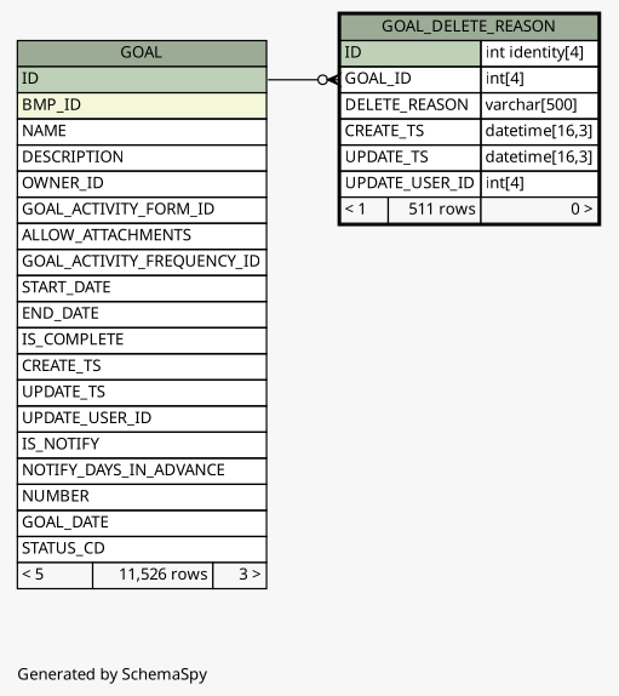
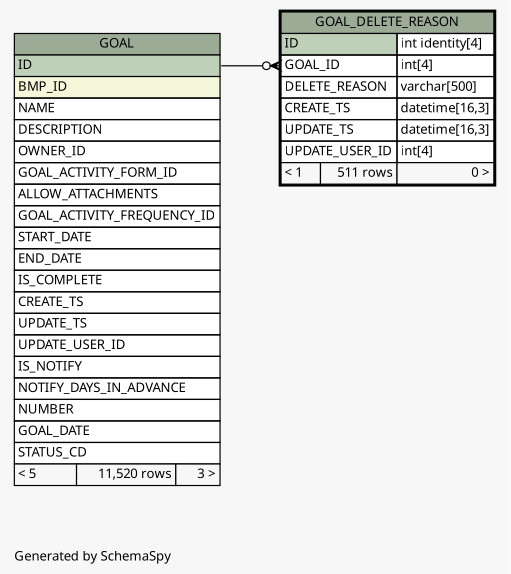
  digraph {
    bgcolor="#f7f7f7"
    fontname="Noto Sans"
    fontsize=11
    label="\nGenerated by SchemaSpy"
    labeljust=l
    nodesep=0.18
    rankdir=RL
    ranksep=0.46
    node [fontname="Noto Sans" fontsize=11 shape=plaintext]
    n1 [label=<     <TABLE BORDER="2" CELLBORDER="1" CELLSPACING="0" BGCOLOR="#ffffff">       <TR><TD COLSPAN="3" BGCOLOR="#9bab96" ALIGN="CENTER">GOAL_DELETE_REASON</TD></TR>       <TR><TD PORT="ID" COLSPAN="2" BGCOLOR="#bed1b8" ALIGN="LEFT">ID</TD><TD PORT="ID.type" ALIGN="LEFT">int identity[4]</TD></TR>       <TR><TD PORT="GOAL_ID" COLSPAN="2" ALIGN="LEFT">GOAL_ID</TD><TD PORT="GOAL_ID.type" ALIGN="LEFT">int[4]</TD></TR>       <TR><TD PORT="DELETE_REASON" COLSPAN="2" ALIGN="LEFT">DELETE_REASON</TD><TD PORT="DELETE_REASON.type" ALIGN="LEFT">varchar[500]</TD></TR>       <TR><TD PORT="CREATE_TS" COLSPAN="2" ALIGN="LEFT">CREATE_TS</TD><TD PORT="CREATE_TS.type" ALIGN="LEFT">datetime[16,3]</TD></TR>       <TR><TD PORT="UPDATE_TS" COLSPAN="2" ALIGN="LEFT">UPDATE_TS</TD><TD PORT="UPDATE_TS.type" ALIGN="LEFT">datetime[16,3]</TD></TR>       <TR><TD PORT="UPDATE_USER_ID" COLSPAN="2" ALIGN="LEFT">UPDATE_USER_ID</TD><TD PORT="UPDATE_USER_ID.type" ALIGN="LEFT">int[4]</TD></TR>       <TR><TD ALIGN="LEFT" BGCOLOR="#f7f7f7">&lt; 1</TD><TD ALIGN="RIGHT" BGCOLOR="#f7f7f7">511 rows</TD><TD ALIGN="RIGHT" BGCOLOR="#f7f7f7">0 &gt;</TD></TR>     </TABLE>>]
-   n2 [label=<     <TABLE BORDER="0" CELLBORDER="1" CELLSPACING="0" BGCOLOR="#ffffff">       <TR><TD COLSPAN="3" BGCOLOR="#9bab96" ALIGN="CENTER">GOAL</TD></TR>       <TR><TD PORT="ID" COLSPAN="3" BGCOLOR="#bed1b8" ALIGN="LEFT">ID</TD></TR>       <TR><TD PORT="BMP_ID" COLSPAN="3" BGCOLOR="#f4f7da" ALIGN="LEFT">BMP_ID</TD></TR>       <TR><TD PORT="NAME" COLSPAN="3" ALIGN="LEFT">NAME</TD></TR>       <TR><TD PORT="DESCRIPTION" COLSPAN="3" ALIGN="LEFT">DESCRIPTION</TD></TR>       <TR><TD PORT="OWNER_ID" COLSPAN="3" ALIGN="LEFT">OWNER_ID</TD></TR>       <TR><TD PORT="GOAL_ACTIVITY_FORM_ID" COLSPAN="3" ALIGN="LEFT">GOAL_ACTIVITY_FORM_ID</TD></TR>       <TR><TD PORT="ALLOW_ATTACHMENTS" COLSPAN="3" ALIGN="LEFT">ALLOW_ATTACHMENTS</TD></TR>       <TR><TD PORT="GOAL_ACTIVITY_FREQUENCY_ID" COLSPAN="3" ALIGN="LEFT">GOAL_ACTIVITY_FREQUENCY_ID</TD></TR>       <TR><TD PORT="START_DATE" COLSPAN="3" ALIGN="LEFT">START_DATE</TD></TR>       <TR><TD PORT="END_DATE" COLSPAN="3" ALIGN="LEFT">END_DATE</TD></TR>       <TR><TD PORT="IS_COMPLETE" COLSPAN="3" ALIGN="LEFT">IS_COMPLETE</TD></TR>       <TR><TD PORT="CREATE_TS" COLSPAN="3" ALIGN="LEFT">CREATE_TS</TD></TR>       <TR><TD PORT="UPDATE_TS" COLSPAN="3" ALIGN="LEFT">UPDATE_TS</TD></TR>       <TR><TD PORT="UPDATE_USER_ID" COLSPAN="3" ALIGN="LEFT">UPDATE_USER_ID</TD></TR>       <TR><TD PORT="IS_NOTIFY" COLSPAN="3" ALIGN="LEFT">IS_NOTIFY</TD></TR>       <TR><TD PORT="NOTIFY_DAYS_IN_ADVANCE" COLSPAN="3" ALIGN="LEFT">NOTIFY_DAYS_IN_ADVANCE</TD></TR>       <TR><TD PORT="NUMBER" COLSPAN="3" ALIGN="LEFT">NUMBER</TD></TR>       <TR><TD PORT="GOAL_DATE" COLSPAN="3" ALIGN="LEFT">GOAL_DATE</TD></TR>       <TR><TD PORT="STATUS_CD" COLSPAN="3" ALIGN="LEFT">STATUS_CD</TD></TR>       <TR><TD ALIGN="LEFT" BGCOLOR="#f7f7f7">&lt; 5</TD><TD ALIGN="RIGHT" BGCOLOR="#f7f7f7">11,526 rows</TD><TD ALIGN="RIGHT" BGCOLOR="#f7f7f7">3 &gt;</TD></TR>     </TABLE>>]
+   n2 [label=<     <TABLE BORDER="0" CELLBORDER="1" CELLSPACING="0" BGCOLOR="#ffffff">       <TR><TD COLSPAN="3" BGCOLOR="#9bab96" ALIGN="CENTER">GOAL</TD></TR>       <TR><TD PORT="ID" COLSPAN="3" BGCOLOR="#bed1b8" ALIGN="LEFT">ID</TD></TR>       <TR><TD PORT="BMP_ID" COLSPAN="3" BGCOLOR="#f4f7da" ALIGN="LEFT">BMP_ID</TD></TR>       <TR><TD PORT="NAME" COLSPAN="3" ALIGN="LEFT">NAME</TD></TR>       <TR><TD PORT="DESCRIPTION" COLSPAN="3" ALIGN="LEFT">DESCRIPTION</TD></TR>       <TR><TD PORT="OWNER_ID" COLSPAN="3" ALIGN="LEFT">OWNER_ID</TD></TR>       <TR><TD PORT="GOAL_ACTIVITY_FORM_ID" COLSPAN="3" ALIGN="LEFT">GOAL_ACTIVITY_FORM_ID</TD></TR>       <TR><TD PORT="ALLOW_ATTACHMENTS" COLSPAN="3" ALIGN="LEFT">ALLOW_ATTACHMENTS</TD></TR>       <TR><TD PORT="GOAL_ACTIVITY_FREQUENCY_ID" COLSPAN="3" ALIGN="LEFT">GOAL_ACTIVITY_FREQUENCY_ID</TD></TR>       <TR><TD PORT="START_DATE" COLSPAN="3" ALIGN="LEFT">START_DATE</TD></TR>       <TR><TD PORT="END_DATE" COLSPAN="3" ALIGN="LEFT">END_DATE</TD></TR>       <TR><TD PORT="IS_COMPLETE" COLSPAN="3" ALIGN="LEFT">IS_COMPLETE</TD></TR>       <TR><TD PORT="CREATE_TS" COLSPAN="3" ALIGN="LEFT">CREATE_TS</TD></TR>       <TR><TD PORT="UPDATE_TS" COLSPAN="3" ALIGN="LEFT">UPDATE_TS</TD></TR>       <TR><TD PORT="UPDATE_USER_ID" COLSPAN="3" ALIGN="LEFT">UPDATE_USER_ID</TD></TR>       <TR><TD PORT="IS_NOTIFY" COLSPAN="3" ALIGN="LEFT">IS_NOTIFY</TD></TR>       <TR><TD PORT="NOTIFY_DAYS_IN_ADVANCE" COLSPAN="3" ALIGN="LEFT">NOTIFY_DAYS_IN_ADVANCE</TD></TR>       <TR><TD PORT="NUMBER" COLSPAN="3" ALIGN="LEFT">NUMBER</TD></TR>       <TR><TD PORT="GOAL_DATE" COLSPAN="3" ALIGN="LEFT">GOAL_DATE</TD></TR>       <TR><TD PORT="STATUS_CD" COLSPAN="3" ALIGN="LEFT">STATUS_CD</TD></TR>       <TR><TD ALIGN="LEFT" BGCOLOR="#f7f7f7">&lt; 5</TD><TD ALIGN="RIGHT" BGCOLOR="#f7f7f7">11,520 rows</TD><TD ALIGN="RIGHT" BGCOLOR="#f7f7f7">3 &gt;</TD></TR>     </TABLE>>]
    n1 -> n2 [arrowhead=none arrowsize=0.8 arrowtail=crowodot dir=back headport="ID:e" tailport="GOAL_ID:w" fontname="Noto Sans"]
  }
